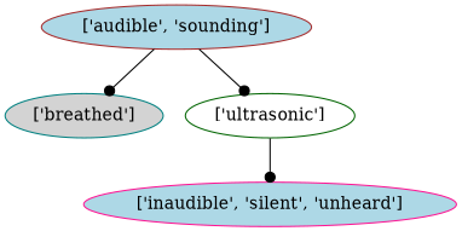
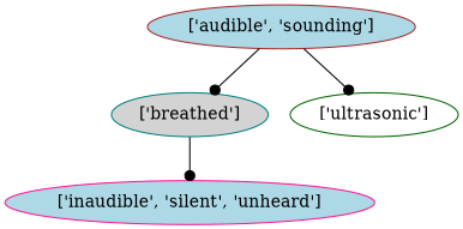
  strict digraph {
    node [fillcolor=lightblue style=filled]
    edge [arrowhead=dot]
    "['audible', 'sounding']" [color=brown]
    "['breathed']" [color=teal fillcolor=lightgrey]
    "['ultrasonic']" [color=darkgreen fillcolor=white]
    "['inaudible', 'silent', 'unheard']" [color=deeppink]
    "['audible', 'sounding']" -> "['breathed']"
    "['audible', 'sounding']" -> "['ultrasonic']"
-   "['ultrasonic']" -> "['inaudible', 'silent', 'unheard']"
+   "['breathed']" -> "['inaudible', 'silent', 'unheard']"
  }
